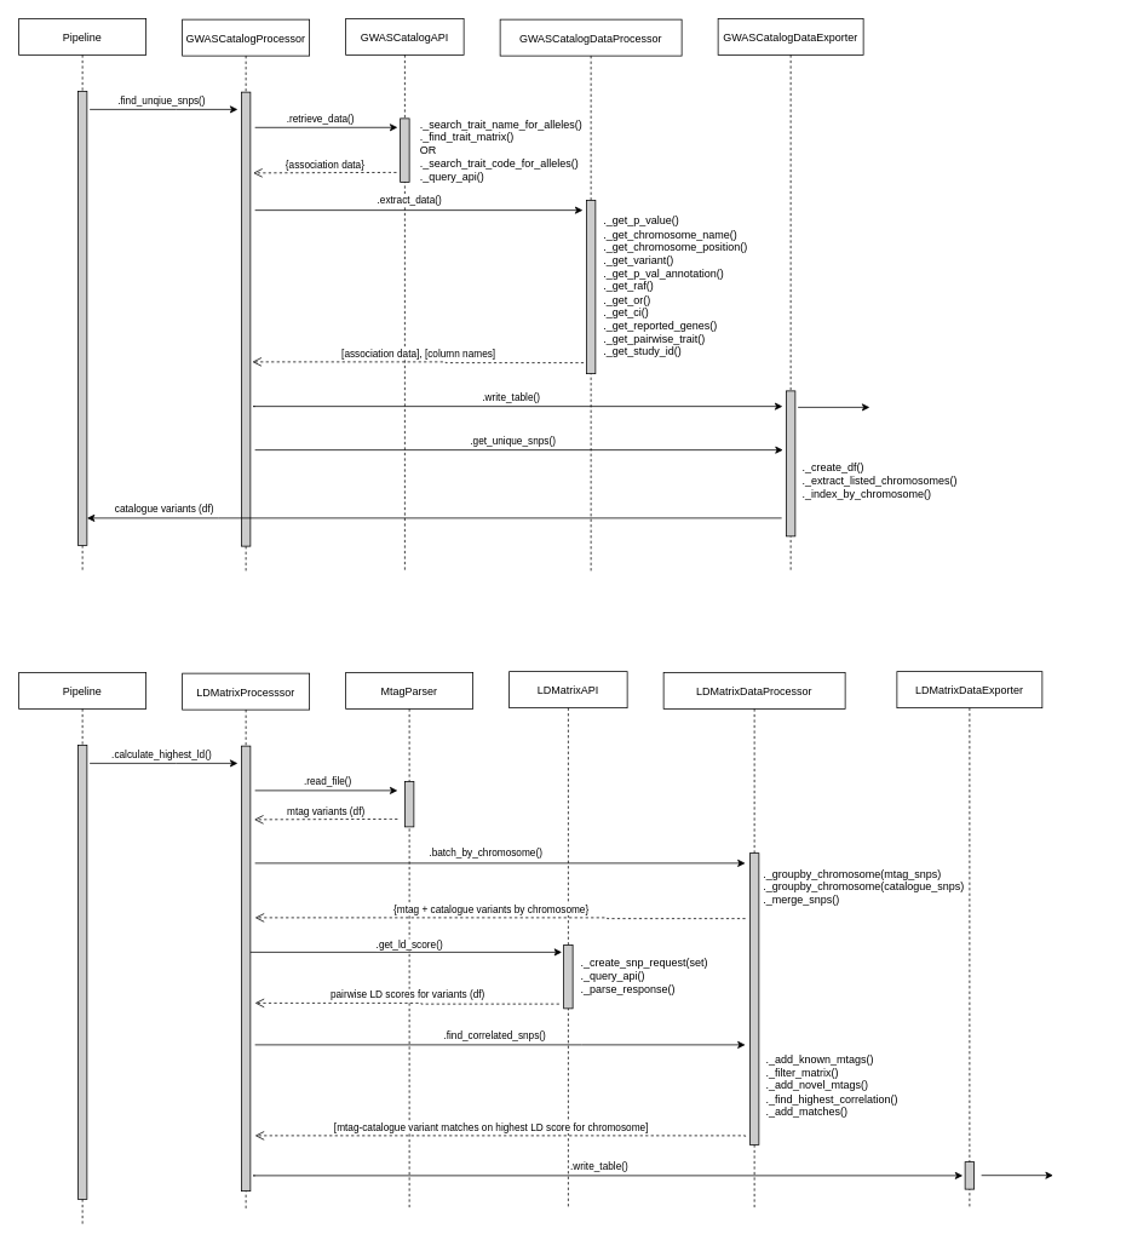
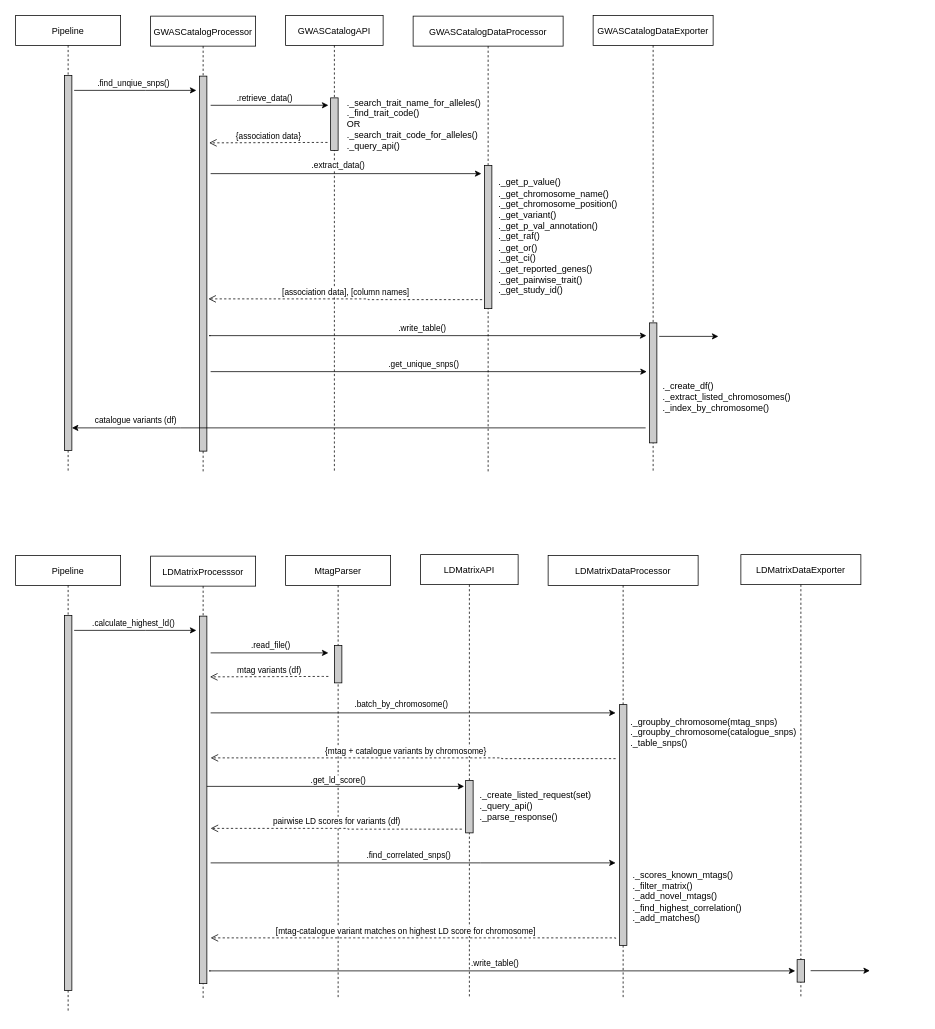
  <mxCell id="0" />
  <mxCell id="1" parent="0" />
  <mxCell id="2" value="MtagParser" style="shape=umlLifeline;perimeter=lifelinePerimeter;container=1;collapsible=0;recursiveResize=0;rounded=0;shadow=0;strokeWidth=1;" vertex="1" parent="1"><mxGeometry x="380" y="740" width="140" height="590" as="geometry" /></mxCell>
  <mxCell id="3" value="" style="points=[];perimeter=orthogonalPerimeter;rounded=0;shadow=0;strokeWidth=1;fillColor=#CCCCCC;" vertex="1" parent="2"><mxGeometry x="65" y="120" width="10" height="50" as="geometry" /></mxCell>
  <mxCell id="4" value="pairwise LD scores for variants (df)" style="edgeStyle=orthogonalEdgeStyle;rounded=0;orthogonalLoop=1;jettySize=auto;html=1;dashed=1;endArrow=open;verticalAlign=bottom;endSize=8;shadow=0;strokeWidth=1;" edge="1" parent="2"><mxGeometry relative="1" as="geometry"><mxPoint x="235" y="365" as="sourcePoint" /><mxPoint x="-100" y="364" as="targetPoint" /><Array as="points"><mxPoint x="83" y="365" /><mxPoint x="83" y="364" /></Array></mxGeometry></mxCell>
  <mxCell id="5" value="GWASCatalogProcessor" style="shape=umlLifeline;perimeter=lifelinePerimeter;container=1;collapsible=0;recursiveResize=0;rounded=0;shadow=0;strokeWidth=1;" parent="1" vertex="1"><mxGeometry x="200" y="21" width="140" height="609" as="geometry" /></mxCell>
  <mxCell id="6" value="" style="points=[];perimeter=orthogonalPerimeter;rounded=0;shadow=0;strokeWidth=1;fillColor=#CCCCCC;" vertex="1" parent="5"><mxGeometry x="65" y="80" width="10" height="500" as="geometry" /></mxCell>
  <mxCell id="7" value="GWASCatalogAPI" style="shape=umlLifeline;perimeter=lifelinePerimeter;container=1;collapsible=0;recursiveResize=0;rounded=0;shadow=0;strokeWidth=1;" parent="1" vertex="1"><mxGeometry x="380" y="20" width="130" height="610" as="geometry" /></mxCell>
  <mxCell id="8" value="" style="points=[];perimeter=orthogonalPerimeter;rounded=0;shadow=0;strokeWidth=1;fillColor=#CCCCCC;" vertex="1" parent="7"><mxGeometry x="60" y="110" width="10" height="70" as="geometry" /></mxCell>
- <mxCell id="9" value="._search_trait_name_for_alleles()&lt;br&gt;._find_trait_matrix()&lt;br&gt;OR&lt;br&gt;._search_trait_code_for_alleles()&lt;br&gt;._query_api()" style="rounded=0;whiteSpace=wrap;html=1;fillColor=none;strokeColor=none;align=left;" vertex="1" parent="7"><mxGeometry x="80" y="105" width="140" height="80" as="geometry" /></mxCell>
+ <mxCell id="9" value="._search_trait_name_for_alleles()&lt;br&gt;._find_trait_code()&lt;br&gt;OR&lt;br&gt;._search_trait_code_for_alleles()&lt;br&gt;._query_api()" style="rounded=0;whiteSpace=wrap;html=1;fillColor=none;strokeColor=none;align=left;" vertex="1" parent="7"><mxGeometry x="80" y="105" width="140" height="80" as="geometry" /></mxCell>
  <mxCell id="10" value=".retrieve_data()" style="edgeStyle=orthogonalEdgeStyle;rounded=0;orthogonalLoop=1;jettySize=auto;html=1;" edge="1" parent="7"><mxGeometry x="-0.085" y="10" relative="1" as="geometry"><mxPoint x="-100" y="120" as="sourcePoint" /><mxPoint x="57" y="119.86" as="targetPoint" /><Array as="points"><mxPoint x="57" y="119.86" /></Array><mxPoint as="offset" /></mxGeometry></mxCell>
  <mxCell id="11" value="{association data}" style="edgeStyle=orthogonalEdgeStyle;rounded=0;orthogonalLoop=1;jettySize=auto;html=1;dashed=1;endArrow=open;verticalAlign=bottom;endSize=8;shadow=0;strokeWidth=1;exitX=-0.214;exitY=0.849;exitDx=0;exitDy=0;exitPerimeter=0;" edge="1" parent="7"><mxGeometry relative="1" as="geometry"><mxPoint x="55.86" y="169.43" as="sourcePoint" /><mxPoint x="-102" y="170" as="targetPoint" /><Array as="points"><mxPoint x="48" y="169" /></Array></mxGeometry></mxCell>
  <mxCell id="12" value="GWASCatalogDataProcessor" style="shape=umlLifeline;perimeter=lifelinePerimeter;container=1;collapsible=0;recursiveResize=0;rounded=0;shadow=0;strokeWidth=1;" vertex="1" parent="1"><mxGeometry x="550" y="21" width="200" height="609" as="geometry" /></mxCell>
  <mxCell id="13" value="" style="points=[];perimeter=orthogonalPerimeter;rounded=0;shadow=0;strokeWidth=1;fillColor=#CCCCCC;" vertex="1" parent="12"><mxGeometry x="95" y="199" width="10" height="191" as="geometry" /></mxCell>
  <mxCell id="14" value="[association data], [column names]" style="edgeStyle=orthogonalEdgeStyle;rounded=0;orthogonalLoop=1;jettySize=auto;html=1;dashed=1;endArrow=open;verticalAlign=bottom;endSize=8;shadow=0;strokeWidth=1;" edge="1" parent="12"><mxGeometry relative="1" as="geometry"><mxPoint x="92" y="378" as="sourcePoint" /><mxPoint x="-273" y="377" as="targetPoint" /><Array as="points"><mxPoint x="-60" y="378" /><mxPoint x="-60" y="377" /></Array></mxGeometry></mxCell>
  <mxCell id="15" value="GWASCatalogDataExporter" style="shape=umlLifeline;perimeter=lifelinePerimeter;container=1;collapsible=0;recursiveResize=0;rounded=0;shadow=0;strokeWidth=1;" vertex="1" parent="1"><mxGeometry x="790" y="20" width="160" height="610" as="geometry" /></mxCell>
  <mxCell id="16" value="" style="points=[];perimeter=orthogonalPerimeter;rounded=0;shadow=0;strokeWidth=1;fillColor=#CCCCCC;" vertex="1" parent="15"><mxGeometry x="75" y="410" width="10" height="160" as="geometry" /></mxCell>
  <mxCell id="17" value="" style="endArrow=classic;html=1;rounded=0;" edge="1" parent="15"><mxGeometry width="50" height="50" relative="1" as="geometry"><mxPoint x="88" y="428" as="sourcePoint" /><mxPoint x="167" y="428" as="targetPoint" /></mxGeometry></mxCell>
  <mxCell id="18" value=".write_table()" style="edgeStyle=orthogonalEdgeStyle;rounded=0;orthogonalLoop=1;jettySize=auto;html=1;" edge="1" parent="1"><mxGeometry x="-0.023" y="10" relative="1" as="geometry"><mxPoint x="280" y="447" as="sourcePoint" /><mxPoint x="861" y="447" as="targetPoint" /><Array as="points"><mxPoint x="278" y="447" /></Array><mxPoint as="offset" /></mxGeometry></mxCell>
  <mxCell id="19" value=".get_unique_snps()" style="edgeStyle=orthogonalEdgeStyle;rounded=0;orthogonalLoop=1;jettySize=auto;html=1;" edge="1" parent="1"><mxGeometry x="-0.023" y="10" relative="1" as="geometry"><mxPoint x="280" y="495" as="sourcePoint" /><mxPoint x="861.5" y="495" as="targetPoint" /><Array as="points"><mxPoint x="280" y="495" /></Array><mxPoint as="offset" /></mxGeometry></mxCell>
  <mxCell id="20" value="Pipeline" style="shape=umlLifeline;perimeter=lifelinePerimeter;container=1;collapsible=0;recursiveResize=0;rounded=0;shadow=0;strokeWidth=1;" vertex="1" parent="1"><mxGeometry x="20" y="20" width="140" height="610" as="geometry" /></mxCell>
  <mxCell id="21" value="" style="points=[];perimeter=orthogonalPerimeter;rounded=0;shadow=0;strokeWidth=1;fillColor=#CCCCCC;" vertex="1" parent="20"><mxGeometry x="65" y="80" width="10" height="500" as="geometry" /></mxCell>
  <mxCell id="22" value=".extract_data()" style="edgeStyle=orthogonalEdgeStyle;rounded=0;orthogonalLoop=1;jettySize=auto;html=1;" edge="1" parent="20"><mxGeometry x="-0.058" y="11" relative="1" as="geometry"><mxPoint x="260" y="211" as="sourcePoint" /><mxPoint x="621" y="211" as="targetPoint" /><Array as="points" /><mxPoint as="offset" /></mxGeometry></mxCell>
  <mxCell id="23" value=".find_unqiue_snps()" style="edgeStyle=orthogonalEdgeStyle;rounded=0;orthogonalLoop=1;jettySize=auto;html=1;" edge="1" parent="1"><mxGeometry x="-0.026" y="10" relative="1" as="geometry"><mxPoint x="98" y="120" as="sourcePoint" /><mxPoint x="261" y="120" as="targetPoint" /><Array as="points"><mxPoint x="193" y="120" /><mxPoint x="193" y="120" /></Array><mxPoint as="offset" /></mxGeometry></mxCell>
  <mxCell id="24" value="catalogue variants (df)" style="edgeStyle=orthogonalEdgeStyle;rounded=0;orthogonalLoop=1;jettySize=auto;html=1;" edge="1" parent="1" target="21"><mxGeometry x="0.778" y="-10" relative="1" as="geometry"><mxPoint x="860" y="570" as="sourcePoint" /><mxPoint x="93.667" y="577" as="targetPoint" /><Array as="points"><mxPoint x="240" y="570" /><mxPoint x="240" y="570" /></Array><mxPoint as="offset" /></mxGeometry></mxCell>
  <mxCell id="25" value="._create_df()&lt;br&gt;._extract_listed_chromosomes()&lt;br&gt;._index_by_chromosome()" style="rounded=0;whiteSpace=wrap;html=1;fillColor=none;strokeColor=none;align=left;" vertex="1" parent="1"><mxGeometry x="881" y="504" width="140" height="49" as="geometry" /></mxCell>
  <mxCell id="26" value="._get_p_value()&lt;br&gt;._get_chromosome_name()&lt;br&gt;._get_chromosome_position()&lt;br&gt;._get_variant()&lt;br&gt;._get_p_val_annotation()&lt;br&gt;._get_raf()&lt;br&gt;._get_or()&lt;br&gt;._get_ci()&lt;br&gt;._get_reported_genes()&lt;br&gt;._get_pairwise_trait()&lt;br&gt;._get_study_id()&lt;br&gt;&lt;br&gt;" style="rounded=0;whiteSpace=wrap;html=1;fillColor=none;strokeColor=none;align=left;" vertex="1" parent="1"><mxGeometry x="662" y="232" width="166" height="180" as="geometry" /></mxCell>
  <mxCell id="27" value="" style="shape=image;html=1;verticalAlign=top;verticalLabelPosition=bottom;labelBackgroundColor=#ffffff;imageAspect=0;aspect=fixed;image=https://cdn1.iconfinder.com/data/icons/bootstrap-vol-3/16/filetype-csv-128.png;fillColor=none;" vertex="1" parent="1"><mxGeometry x="967" y="420" width="54" height="54" as="geometry" /></mxCell>
  <mxCell id="28" value="LDMatrixProcesssor" style="shape=umlLifeline;perimeter=lifelinePerimeter;container=1;collapsible=0;recursiveResize=0;rounded=0;shadow=0;strokeWidth=1;" vertex="1" parent="1"><mxGeometry x="200" y="741" width="140" height="589" as="geometry" /></mxCell>
  <mxCell id="29" value="" style="points=[];perimeter=orthogonalPerimeter;rounded=0;shadow=0;strokeWidth=1;fillColor=#CCCCCC;" vertex="1" parent="28"><mxGeometry x="65" y="80" width="10" height="490" as="geometry" /></mxCell>
  <mxCell id="30" value="mtag variants (df)" style="edgeStyle=orthogonalEdgeStyle;rounded=0;orthogonalLoop=1;jettySize=auto;html=1;dashed=1;endArrow=open;verticalAlign=bottom;endSize=8;shadow=0;strokeWidth=1;exitX=-0.214;exitY=0.849;exitDx=0;exitDy=0;exitPerimeter=0;" edge="1" parent="28"><mxGeometry relative="1" as="geometry"><mxPoint x="237.0" y="160.43" as="sourcePoint" /><mxPoint x="79.14" y="161" as="targetPoint" /><Array as="points"><mxPoint x="229.14" y="160" /></Array></mxGeometry></mxCell>
  <mxCell id="31" value="LDMatrixAPI" style="shape=umlLifeline;perimeter=lifelinePerimeter;container=1;collapsible=0;recursiveResize=0;rounded=0;shadow=0;strokeWidth=1;" vertex="1" parent="1"><mxGeometry x="560" y="739" width="130" height="591" as="geometry" /></mxCell>
  <mxCell id="32" value="" style="points=[];perimeter=orthogonalPerimeter;rounded=0;shadow=0;strokeWidth=1;fillColor=#CCCCCC;" vertex="1" parent="31"><mxGeometry x="60" y="301" width="10" height="70" as="geometry" /></mxCell>
  <mxCell id="33" value="{mtag + catalogue variants by chromosome}" style="edgeStyle=orthogonalEdgeStyle;rounded=0;orthogonalLoop=1;jettySize=auto;html=1;dashed=1;endArrow=open;verticalAlign=bottom;endSize=8;shadow=0;strokeWidth=1;" edge="1" parent="31"><mxGeometry x="0.039" relative="1" as="geometry"><mxPoint x="260" y="272" as="sourcePoint" /><mxPoint x="-280" y="271" as="targetPoint" /><Array as="points"><mxPoint x="108" y="272" /><mxPoint x="108" y="271" /></Array><mxPoint as="offset" /></mxGeometry></mxCell>
  <mxCell id="34" value=".find_correlated_snps()" style="edgeStyle=orthogonalEdgeStyle;rounded=0;orthogonalLoop=1;jettySize=auto;html=1;" edge="1" parent="31"><mxGeometry x="-0.023" y="10" relative="1" as="geometry"><mxPoint x="-280" y="411.0" as="sourcePoint" /><mxPoint x="260" y="411" as="targetPoint" /><Array as="points"><mxPoint x="80" y="411" /><mxPoint x="80" y="411" /></Array><mxPoint as="offset" /></mxGeometry></mxCell>
  <mxCell id="35" value=".write_table()" style="edgeStyle=orthogonalEdgeStyle;rounded=0;orthogonalLoop=1;jettySize=auto;html=1;" edge="1" parent="31"><mxGeometry x="-0.023" y="10" relative="1" as="geometry"><mxPoint x="-280" y="555" as="sourcePoint" /><mxPoint x="499.5" y="555" as="targetPoint" /><Array as="points"><mxPoint x="-282" y="555" /></Array><mxPoint as="offset" /></mxGeometry></mxCell>
  <mxCell id="36" value="LDMatrixDataProcessor" style="shape=umlLifeline;perimeter=lifelinePerimeter;container=1;collapsible=0;recursiveResize=0;rounded=0;shadow=0;strokeWidth=1;" vertex="1" parent="1"><mxGeometry x="730" y="740" width="200" height="590" as="geometry" /></mxCell>
  <mxCell id="37" value="" style="points=[];perimeter=orthogonalPerimeter;rounded=0;shadow=0;strokeWidth=1;fillColor=#CCCCCC;" vertex="1" parent="36"><mxGeometry x="95" y="199" width="10" height="321" as="geometry" /></mxCell>
- <mxCell id="38" value="._create_snp_request(set)&lt;br&gt;._query_api()&lt;br&gt;._parse_response()" style="rounded=0;whiteSpace=wrap;html=1;fillColor=none;strokeColor=none;align=left;" vertex="1" parent="36"><mxGeometry x="-93" y="304" width="140" height="60" as="geometry" /></mxCell>
+ <mxCell id="38" value="._create_listed_request(set)&lt;br&gt;._query_api()&lt;br&gt;._parse_response()" style="rounded=0;whiteSpace=wrap;html=1;fillColor=none;strokeColor=none;align=left;" vertex="1" parent="36"><mxGeometry x="-93" y="304" width="140" height="60" as="geometry" /></mxCell>
  <mxCell id="39" value="LDMatrixDataExporter" style="shape=umlLifeline;perimeter=lifelinePerimeter;container=1;collapsible=0;recursiveResize=0;rounded=0;shadow=0;strokeWidth=1;" vertex="1" parent="1"><mxGeometry x="987" y="739" width="160" height="591" as="geometry" /></mxCell>
  <mxCell id="40" value="" style="points=[];perimeter=orthogonalPerimeter;rounded=0;shadow=0;strokeWidth=1;fillColor=#CCCCCC;" vertex="1" parent="39"><mxGeometry x="75" y="540" width="10" height="30" as="geometry" /></mxCell>
  <mxCell id="41" value="" style="endArrow=classic;html=1;rounded=0;" edge="1" parent="39"><mxGeometry width="50" height="50" relative="1" as="geometry"><mxPoint x="93" y="554.76" as="sourcePoint" /><mxPoint x="172" y="554.76" as="targetPoint" /></mxGeometry></mxCell>
- <mxCell id="42" value="._groupby_chromosome(mtag_snps)&lt;br&gt;._groupby_chromosome(catalogue_snps)&lt;br&gt;._merge_snps()" style="rounded=0;whiteSpace=wrap;html=1;fillColor=none;strokeColor=none;align=left;" vertex="1" parent="39"><mxGeometry x="-149" y="209" width="166" height="56" as="geometry" /></mxCell>
+ <mxCell id="42" value="._groupby_chromosome(mtag_snps)&lt;br&gt;._groupby_chromosome(catalogue_snps)&lt;br&gt;._table_snps()" style="rounded=0;whiteSpace=wrap;html=1;fillColor=none;strokeColor=none;align=left;" vertex="1" parent="39"><mxGeometry x="-149" y="209" width="166" height="56" as="geometry" /></mxCell>
  <mxCell id="43" value="Pipeline" style="shape=umlLifeline;perimeter=lifelinePerimeter;container=1;collapsible=0;recursiveResize=0;rounded=0;shadow=0;strokeWidth=1;" vertex="1" parent="1"><mxGeometry x="20" y="740" width="140" height="610" as="geometry" /></mxCell>
  <mxCell id="44" value="" style="points=[];perimeter=orthogonalPerimeter;rounded=0;shadow=0;strokeWidth=1;fillColor=#CCCCCC;" vertex="1" parent="43"><mxGeometry x="65" y="80" width="10" height="500" as="geometry" /></mxCell>
  <mxCell id="45" value=".batch_by_chromosome()" style="edgeStyle=orthogonalEdgeStyle;rounded=0;orthogonalLoop=1;jettySize=auto;html=1;" edge="1" parent="43"><mxGeometry x="-0.058" y="11" relative="1" as="geometry"><mxPoint x="260" y="210" as="sourcePoint" /><mxPoint x="800" y="210" as="targetPoint" /><Array as="points"><mxPoint x="260" y="210" /></Array><mxPoint as="offset" /></mxGeometry></mxCell>
  <mxCell id="46" value=".calculate_highest_ld()" style="edgeStyle=orthogonalEdgeStyle;rounded=0;orthogonalLoop=1;jettySize=auto;html=1;" edge="1" parent="1"><mxGeometry x="-0.026" y="10" relative="1" as="geometry"><mxPoint x="98" y="840" as="sourcePoint" /><mxPoint x="261" y="840" as="targetPoint" /><Array as="points"><mxPoint x="193" y="840" /><mxPoint x="193" y="840" /></Array><mxPoint as="offset" /></mxGeometry></mxCell>
  <mxCell id="47" value="" style="shape=image;html=1;verticalAlign=top;verticalLabelPosition=bottom;labelBackgroundColor=#ffffff;imageAspect=0;aspect=fixed;image=https://cdn1.iconfinder.com/data/icons/bootstrap-vol-3/16/filetype-csv-128.png;fillColor=none;" vertex="1" parent="1"><mxGeometry x="1170" y="1270" width="54" height="54" as="geometry" /></mxCell>
  <mxCell id="48" value=".read_file()" style="edgeStyle=orthogonalEdgeStyle;rounded=0;orthogonalLoop=1;jettySize=auto;html=1;" edge="1" parent="1"><mxGeometry x="0.019" y="10" relative="1" as="geometry"><mxPoint x="280" y="870.14" as="sourcePoint" /><mxPoint x="437" y="870" as="targetPoint" /><Array as="points"><mxPoint x="437" y="870" /></Array><mxPoint as="offset" /></mxGeometry></mxCell>
  <mxCell id="49" value=".get_ld_score()" style="edgeStyle=orthogonalEdgeStyle;rounded=0;orthogonalLoop=1;jettySize=auto;html=1;" edge="1" parent="1"><mxGeometry x="0.02" y="8" relative="1" as="geometry"><mxPoint x="275" y="1048" as="sourcePoint" /><mxPoint x="618" y="1048" as="targetPoint" /><Array as="points"><mxPoint x="618" y="1048" /></Array><mxPoint as="offset" /></mxGeometry></mxCell>
- <mxCell id="50" value="._add_known_mtags()&lt;br&gt;._filter_matrix()&lt;br&gt;._add_novel_mtags()&lt;br&gt;._find_highest_correlation()&lt;br&gt;._add_matches()" style="rounded=0;whiteSpace=wrap;html=1;fillColor=none;strokeColor=none;align=left;" vertex="1" parent="1"><mxGeometry x="841" y="1167" width="166" height="56" as="geometry" /></mxCell>
+ <mxCell id="50" value="._scores_known_mtags()&lt;br&gt;._filter_matrix()&lt;br&gt;._add_novel_mtags()&lt;br&gt;._find_highest_correlation()&lt;br&gt;._add_matches()" style="rounded=0;whiteSpace=wrap;html=1;fillColor=none;strokeColor=none;align=left;" vertex="1" parent="1"><mxGeometry x="841" y="1167" width="166" height="56" as="geometry" /></mxCell>
  <mxCell id="51" value="[mtag-catalogue variant matches on highest LD score for chromosome]" style="edgeStyle=orthogonalEdgeStyle;rounded=0;orthogonalLoop=1;jettySize=auto;html=1;dashed=1;endArrow=open;verticalAlign=bottom;endSize=8;shadow=0;strokeWidth=1;" edge="1" parent="1"><mxGeometry x="0.039" relative="1" as="geometry"><mxPoint x="820" y="1251" as="sourcePoint" /><mxPoint x="280" y="1250" as="targetPoint" /><Array as="points"><mxPoint x="820" y="1250" /></Array><mxPoint as="offset" /></mxGeometry></mxCell>
